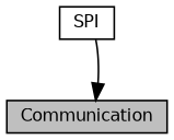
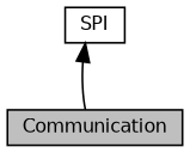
  digraph {
    rankdir=TB
    node [color=black fontname=Helvetica fontsize=10 shape=box style=filled]
    n1 [fillcolor=white height=0.2 label=SPI width=0.4]
    n2 [fillcolor=grey75 fontcolor=black height=0.2 label=Communication width=0.4]
-   n2 -> n1 [dir=back fontname=Helvetica fontsize=10 labelfontname=Helvetica labelfontsize=10 shape=plaintext style=solid]
+   n1 -> n2 [dir=back fontname=Helvetica fontsize=10 labelfontname=Helvetica labelfontsize=10 shape=plaintext style=solid]
  }
